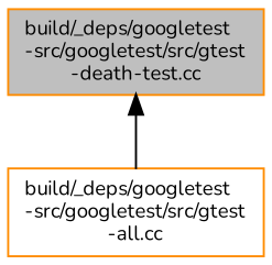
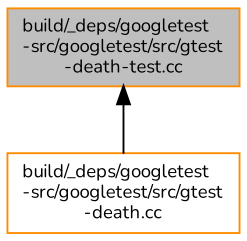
  digraph {
    fontname=Nunito
    node [color=darkorange fontname=Nunito fontsize=10 shape=record style=filled]
    n1 [fillcolor=grey75 fontcolor=black height=0.2 label="build/_deps/googletest\l-src/googletest/src/gtest\l-death-test.cc" width=0.4]
-   n2 [fillcolor=white height=0.2 label="build/_deps/googletest\l-src/googletest/src/gtest\l-all.cc" width=0.4]
+   n2 [fillcolor=white height=0.2 label="build/_deps/googletest\l-src/googletest/src/gtest\l-death.cc" width=0.4]
    n1 -> n2 [color=black dir=back fontname=Nunito fontsize=10 labelfontname=Helvetica labelfontsize=10 style=solid]
  }
